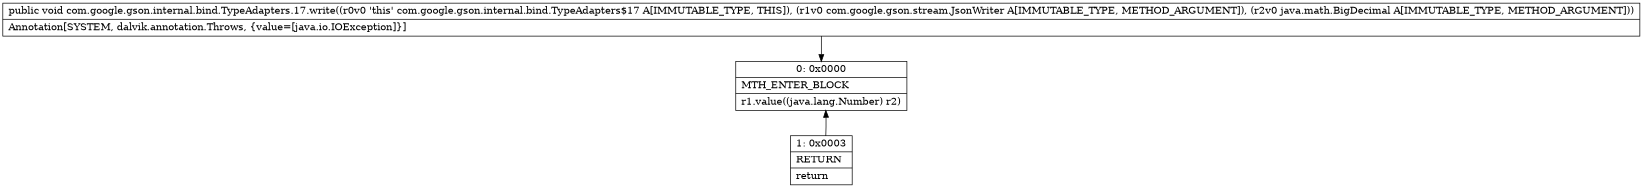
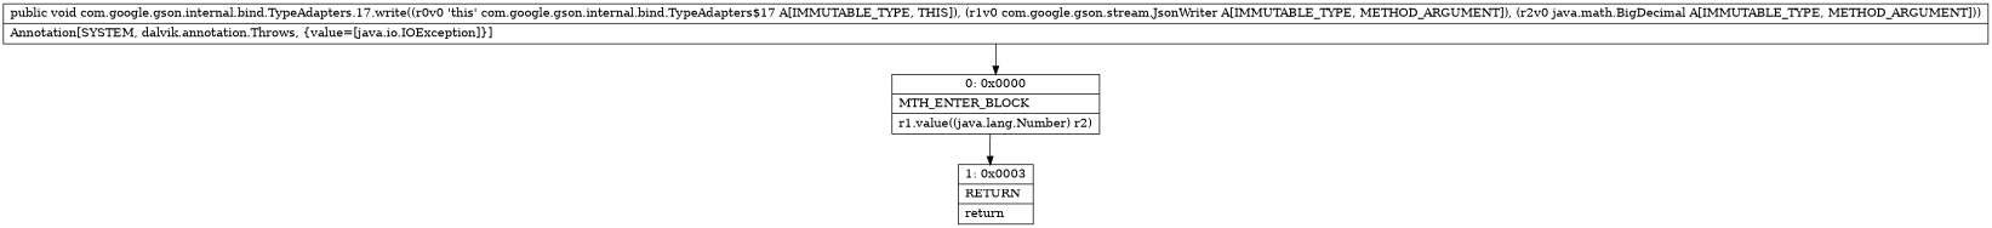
  digraph {
    node [shape=record]
    n1 [label="{0\:\ 0x0000|MTH_ENTER_BLOCK\l|r1.value((java.lang.Number) r2)\l}"]
    n2 [label="{1\:\ 0x0003|RETURN\l|return\l}"]
    n3 [label="{public void com.google.gson.internal.bind.TypeAdapters.17.write((r0v0 'this' com.google.gson.internal.bind.TypeAdapters$17 A[IMMUTABLE_TYPE, THIS]), (r1v0 com.google.gson.stream.JsonWriter A[IMMUTABLE_TYPE, METHOD_ARGUMENT]), (r2v0 java.math.BigDecimal A[IMMUTABLE_TYPE, METHOD_ARGUMENT]))  | Annotation[SYSTEM, dalvik.annotation.Throws, \{value=[java.io.IOException]\}]\l}"]
-   n2 -> n1
+   n1 -> n2
    n3 -> n1
  }
